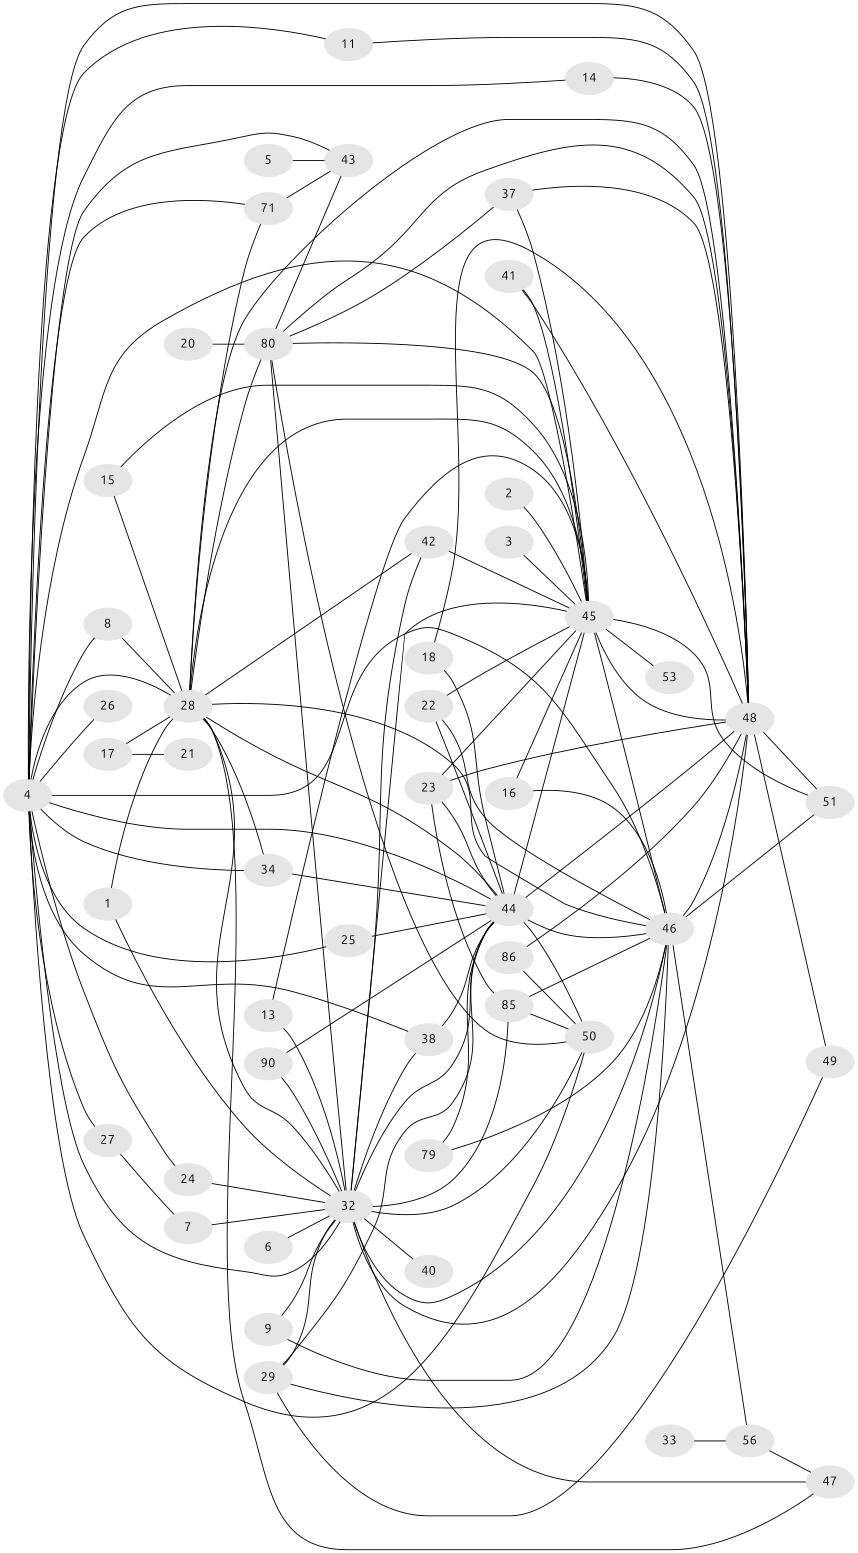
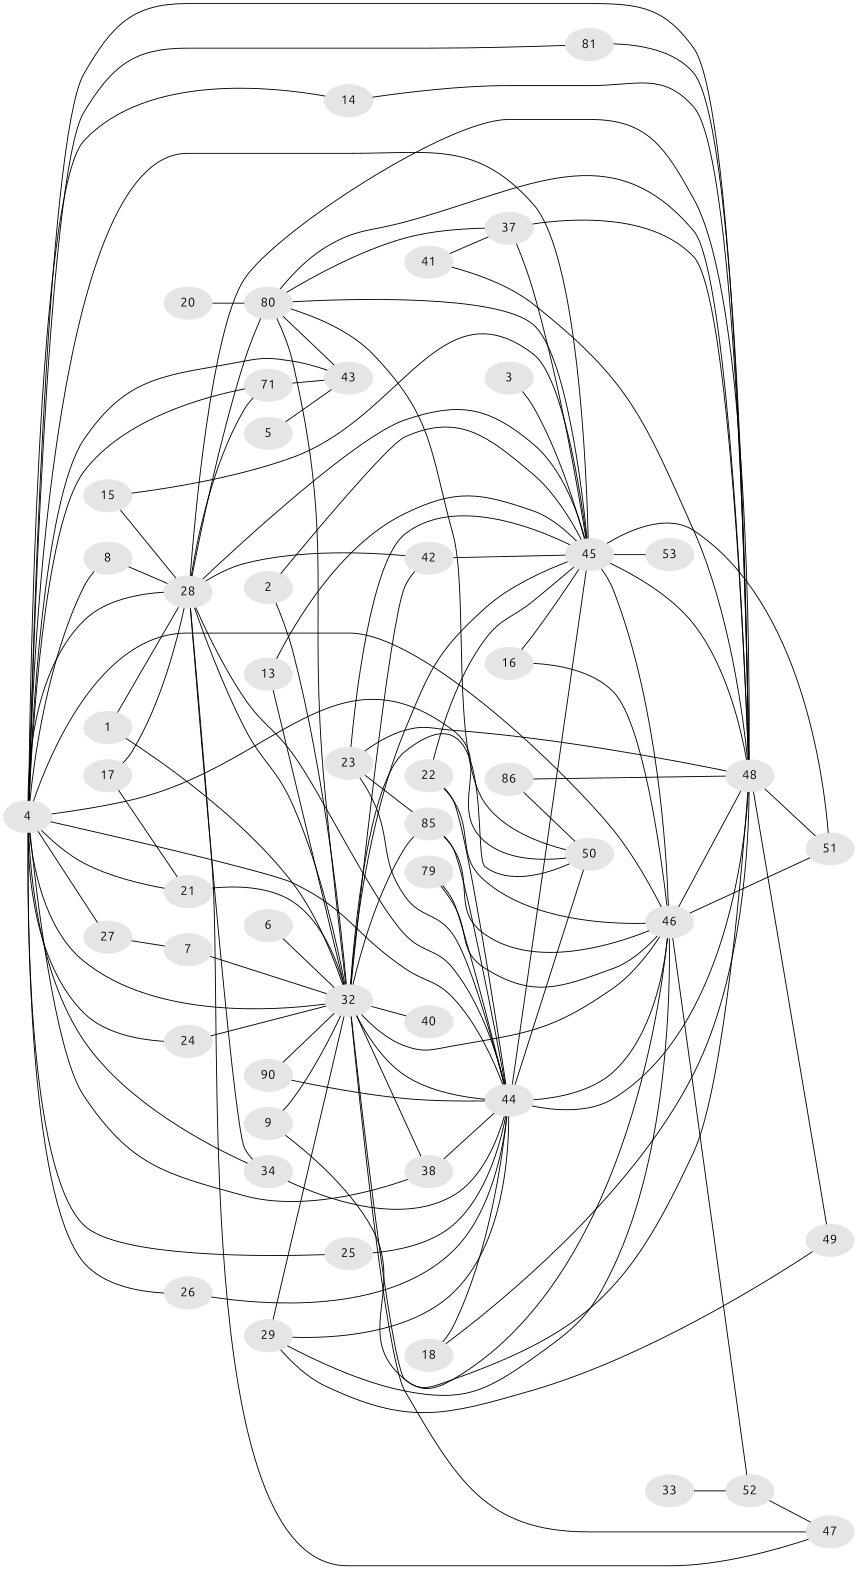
  graph {
    fontname=Ubuntu
    rankdir=LR
    node [color=gray90 fontname=Ubuntu style=filled]
    edge [fontname=Ubuntu weight=1.0]
    1
    28
    32
    45
    n5 [label=71]
    34
    44
    46
    48
    n10 [label=80]
    42
    47
    38
    50
    n15 [label=85]
    40
    2
    51
    53
    3
    4
    8
-   11
+   11 [label=81]
    14
    21
    24
    25
    26
    27
    43
    6
    7
-   52 [label=56]
+   52
    49
    5
    9
    n37 [label=90]
    13
    15
    16
    17
    18
    20
    37
    22
    23
    29
    33
    n49 [label=86]
    n50 [label=79]
    41
    1 -- 28
    1 -- 32 [weight=2.0]
    28 -- 32 [weight=3.0]
    28 -- 45
    28 -- n5 [weight=2.0]
    28 -- 34
    28 -- 44 [weight=2.0]
-   28 -- 46 [weight=5.0]
    28 -- 48
    28 -- n10
    28 -- 42
    28 -- 47
    32 -- 45 [weight=4.0]
    32 -- 44 [weight=2.0]
    32 -- 46 [weight=4.0]
    32 -- 48 [weight=2.0]
    32 -- 42
    32 -- 47 [weight=3.0]
    32 -- 38
    32 -- 50
    32 -- n15
    32 -- 40
    45 -- 46 [weight=2.0]
    45 -- 48
    45 -- 51
    45 -- 53
    n5 -- 43
    34 -- 44 [weight=2.0]
    44 -- 45 [weight=3.0]
    44 -- 46 [weight=3.0]
    44 -- 48 [weight=3.0]
    44 -- 50
    46 -- 48 [weight=3.0]
    46 -- 51 [weight=2.0]
    46 -- 52
    48 -- 51
    48 -- 49
    n10 -- 32
    n10 -- 45 [weight=2.0]
    n10 -- 48
    n10 -- 50
    n10 -- 43
    n10 -- 37
    42 -- 45
    38 -- 44
    n15 -- 46
-   n15 -- 50
+   n15 -- 44
+   2 -- 32
    2 -- 45
    3 -- 45
    4 -- 28 [weight=3.0]
    4 -- 32 [weight=6.0]
    4 -- 45 [weight=2.0]
    4 -- n5
    4 -- 34 [weight=2.0]
    4 -- 44 [weight=2.0]
    4 -- 46 [weight=4.0]
    4 -- 48 [weight=2.0]
    4 -- 38 [weight=2.0]
    4 -- 50
    4 -- 8
    4 -- 11
    4 -- 14
+   4 -- 21
    4 -- 24
    4 -- 25
    4 -- 26
    4 -- 27
    4 -- 43 [weight=2.0]
    8 -- 28
    11 -- 48
    14 -- 48
+   21 -- 32 [weight=2.0]
    24 -- 32
    25 -- 44
+   26 -- 44
    27 -- 7
    6 -- 32
    7 -- 32
    52 -- 47
    5 -- 43
    9 -- 32
    9 -- 46
    n37 -- 32
    n37 -- 44
    13 -- 32
    13 -- 45
    15 -- 28
    15 -- 45
    16 -- 45
    16 -- 46
    17 -- 28
    17 -- 21
    18 -- 44
    18 -- 48
    20 -- n10
    37 -- 45
    37 -- 48
    22 -- 45
    22 -- 44
    22 -- 46
    23 -- 45
    23 -- 44
    23 -- 48
    23 -- n15
    29 -- 32 [weight=2.0]
    29 -- 44
    29 -- 46
    29 -- 49
    33 -- 52 [weight=2.0]
    n49 -- 48
    n49 -- 50
    n50 -- 44
    n50 -- 46
-   41 -- 45
+   41 -- 37
    41 -- 48
  }
